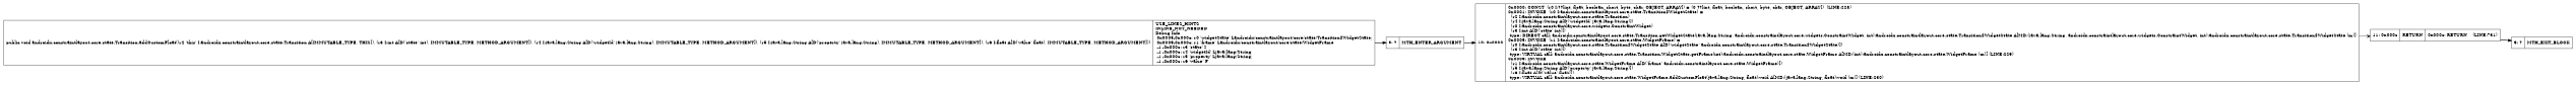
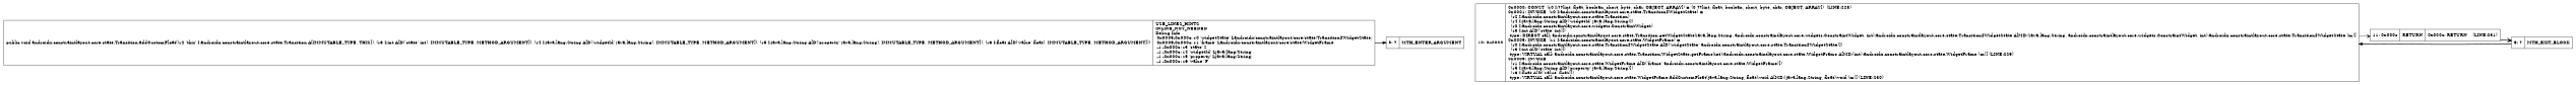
  digraph {
    rankdir=LR
    node [shape=record]
    edge [arrowhead=normal style=bold]
    n1 [label="{8\:\ ?|MTH_ENTER_ARGUMENT\l}"]
    n2 [label="{10\:\ 0x0000|0x0000: CONST  (r0 I:??[int, float, boolean, short, byte, char, OBJECT, ARRAY]) = (0 ??[int, float, boolean, short, byte, char, OBJECT, ARRAY])  (LINE:228)\l0x0001: INVOKE  (r0 I:androidx.constraintlayout.core.state.Transition$WidgetState) = \l  (r2 I:androidx.constraintlayout.core.state.Transition)\l  (r4 I:java.lang.String A[D('widgetId' java.lang.String)])\l  (r0 I:androidx.constraintlayout.core.widgets.ConstraintWidget)\l  (r3 I:int A[D('state' int)])\l type: DIRECT call: androidx.constraintlayout.core.state.Transition.getWidgetState(java.lang.String, androidx.constraintlayout.core.widgets.ConstraintWidget, int):androidx.constraintlayout.core.state.Transition$WidgetState A[MD:(java.lang.String, androidx.constraintlayout.core.widgets.ConstraintWidget, int):androidx.constraintlayout.core.state.Transition$WidgetState (m)]\l0x0005: INVOKE  (r1 I:androidx.constraintlayout.core.state.WidgetFrame) = \l  (r0 I:androidx.constraintlayout.core.state.Transition$WidgetState A[D('widgetState' androidx.constraintlayout.core.state.Transition$WidgetState)])\l  (r3 I:int A[D('state' int)])\l type: VIRTUAL call: androidx.constraintlayout.core.state.Transition.WidgetState.getFrame(int):androidx.constraintlayout.core.state.WidgetFrame A[MD:(int):androidx.constraintlayout.core.state.WidgetFrame (m)] (LINE:229)\l0x0009: INVOKE  \l  (r1 I:androidx.constraintlayout.core.state.WidgetFrame A[D('frame' androidx.constraintlayout.core.state.WidgetFrame)])\l  (r5 I:java.lang.String A[D('property' java.lang.String)])\l  (r6 I:float A[D('value' float)])\l type: VIRTUAL call: androidx.constraintlayout.core.state.WidgetFrame.addCustomFloat(java.lang.String, float):void A[MD:(java.lang.String, float):void (m)] (LINE:230)\l}"]
-   n3 [label="{11\:\ 0x000c|RETURN\l|0x000c: RETURN    (LINE:731)\l}"]
+   n3 [label="{11\:\ 0x000c|RETURN\l|0x000c: RETURN    (LINE:231)\l}"]
    n4 [label="{9\:\ ?|MTH_EXIT_BLOCK\l}"]
    n5 [label="{public void androidx.constraintlayout.core.state.Transition.addCustomFloat((r2 'this' I:androidx.constraintlayout.core.state.Transition A[IMMUTABLE_TYPE, THIS]), (r3 I:int A[D('state' int), IMMUTABLE_TYPE, METHOD_ARGUMENT]), (r4 I:java.lang.String A[D('widgetId' java.lang.String), IMMUTABLE_TYPE, METHOD_ARGUMENT]), (r5 I:java.lang.String A[D('property' java.lang.String), IMMUTABLE_TYPE, METHOD_ARGUMENT]), (r6 I:float A[D('value' float), IMMUTABLE_TYPE, METHOD_ARGUMENT]))  | USE_LINES_HINTS\lINLINE_NOT_NEEDED\lDebug Info:\l  0x0005\-0x000c: r0 'widgetState' Landroidx\/constraintlayout\/core\/state\/Transition$WidgetState;\l  0x0009\-0x000c: r1 'frame' Landroidx\/constraintlayout\/core\/state\/WidgetFrame;\l  \-1 \-0x000c: r3 'state' I\l  \-1 \-0x000c: r4 'widgetId' Ljava\/lang\/String;\l  \-1 \-0x000c: r5 'property' Ljava\/lang\/String;\l  \-1 \-0x000c: r6 'value' F\l}"]
-   n1 -> n2
+   n4 -> n2
    n2 -> n3 [arrowhead=vee style=solid]
-   n3 -> n4
+   n3 -> n4 [arrowhead=vee]
    n5 -> n1
  }
